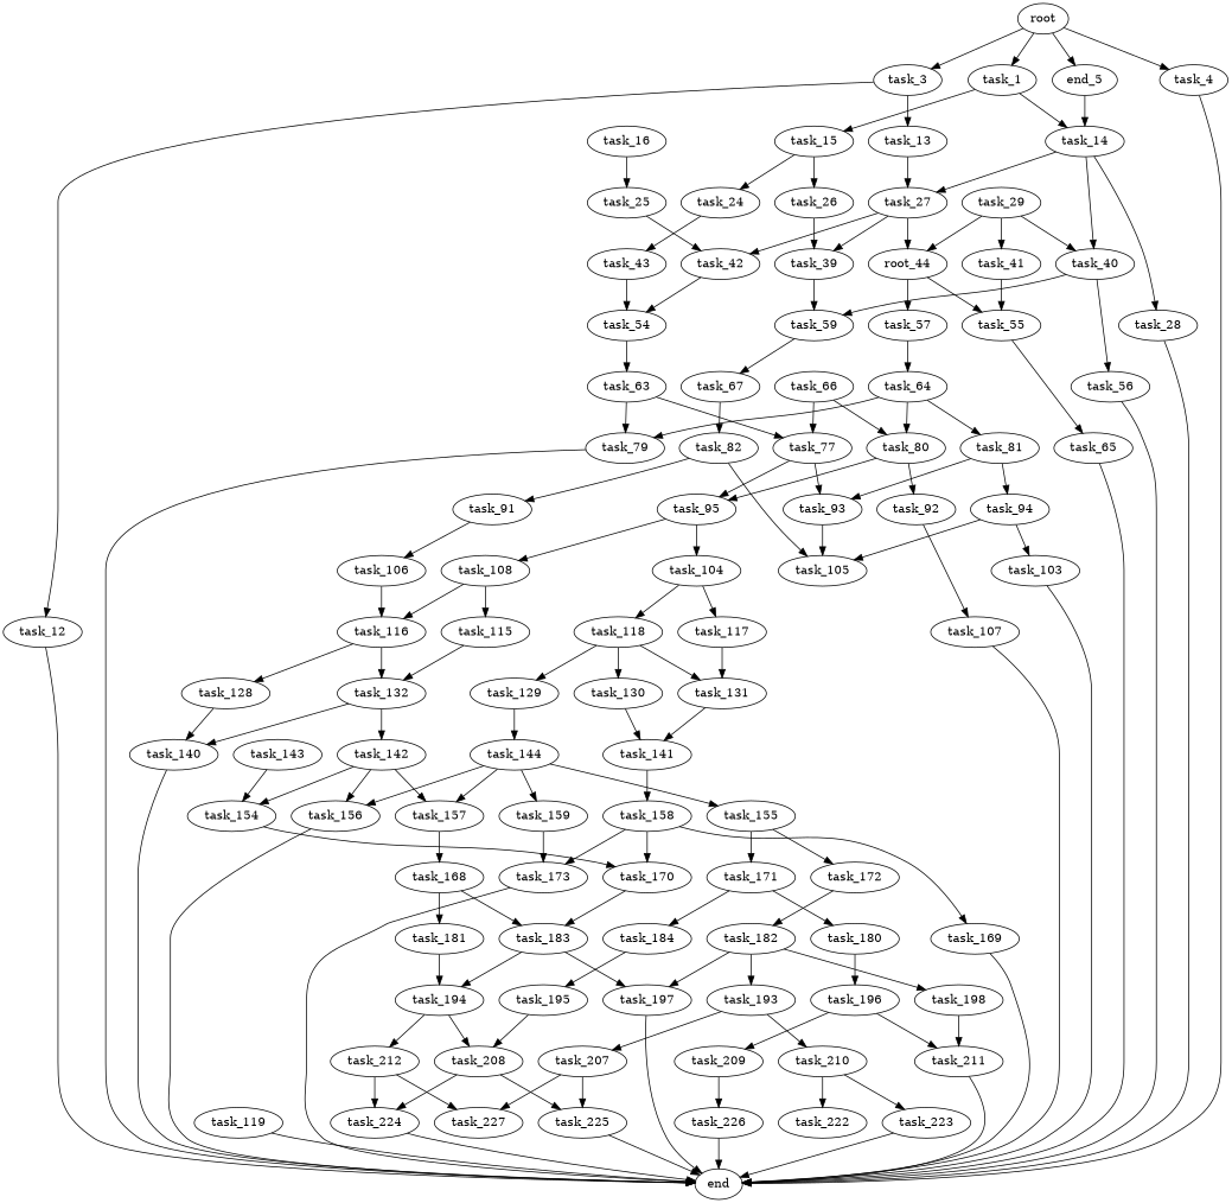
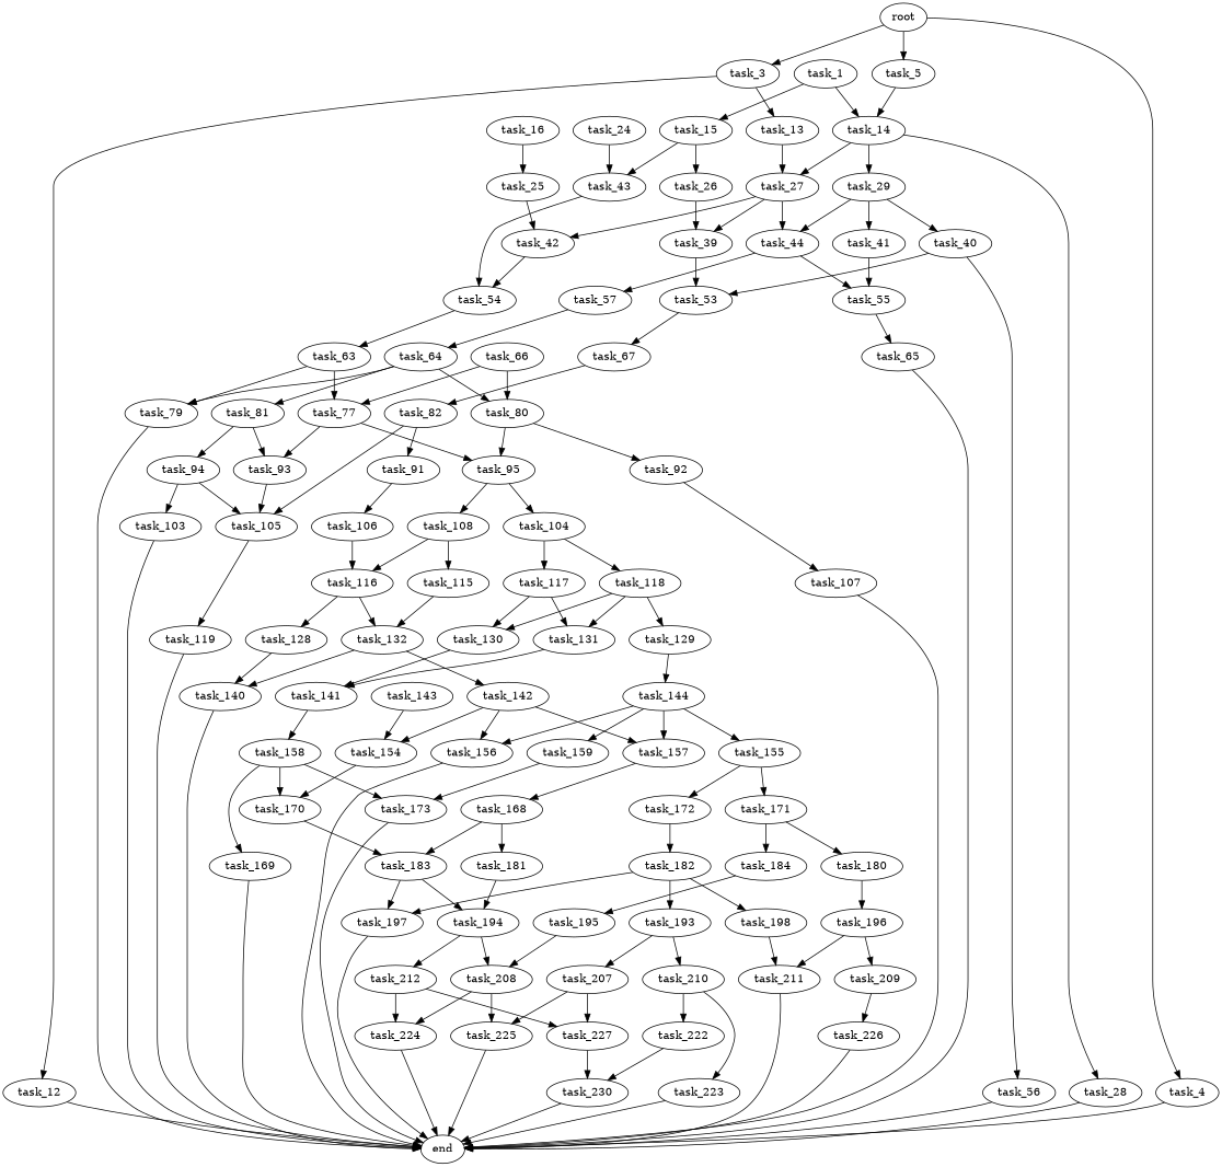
  digraph {
    root
    task_1
    task_3
    task_4
-   task_5 [label=end_5]
+   task_5
    task_14
    task_15
    task_12
    task_13
    end
    task_27
    task_28
    task_29
    task_24
    task_26
    task_16
    task_25
    task_42
    task_39
-   task_44 [label=root_44]
+   task_44
    task_40
    task_41
    task_43
    task_54
-   task_53 [label=task_59]
+   task_53
    task_55
    task_57
    task_56
    task_63
    task_67
    task_65
    task_64
    task_82
    task_77
    task_79
    task_66
    task_80
    task_81
    task_91
    task_105
    task_93
    task_95
    task_92
    task_94
    task_104
    task_108
    task_107
    task_103
    task_106
    task_119
    task_117
    task_118
    task_116
    task_115
    task_132
    task_128
    task_130
    task_131
    task_129
    task_141
    task_144
    task_140
    task_142
    task_156
    task_157
    task_154
    task_143
    task_158
    task_155
    task_159
    task_168
    task_171
    task_172
    task_173
    task_170
    task_169
    task_183
    task_181
    task_180
    task_184
    task_182
    task_194
    task_197
    task_196
    task_195
    task_193
    task_198
    task_208
    task_212
    task_209
    task_211
    task_207
    task_210
    task_226
    task_225
    task_224
    task_227
    task_222
    task_223
-   root -> task_1
+   task_230
    root -> task_3
    root -> task_4
    root -> task_5
    task_1 -> task_14
    task_1 -> task_15
    task_3 -> task_12
    task_3 -> task_13
    task_4 -> end
    task_5 -> task_14
    task_14 -> task_27
    task_14 -> task_28
-   task_14 -> task_40
-   task_15 -> task_24
+   task_14 -> task_29
+   task_15 -> task_43
    task_15 -> task_26
    task_12 -> end
    task_13 -> task_27
    task_27 -> task_42
    task_27 -> task_39
    task_27 -> task_44
    task_28 -> end
    task_29 -> task_44
    task_29 -> task_40
    task_29 -> task_41
    task_24 -> task_43
    task_26 -> task_39
    task_16 -> task_25
    task_25 -> task_42
    task_42 -> task_54
    task_39 -> task_53
    task_44 -> task_55
    task_44 -> task_57
    task_40 -> task_53
    task_40 -> task_56
    task_41 -> task_55
    task_43 -> task_54
    task_54 -> task_63
    task_53 -> task_67
    task_55 -> task_65
    task_57 -> task_64
    task_56 -> end
    task_63 -> task_77
    task_63 -> task_79
    task_67 -> task_82
    task_65 -> end
    task_64 -> task_79
    task_64 -> task_80
    task_64 -> task_81
    task_82 -> task_91
    task_82 -> task_105
    task_77 -> task_93
    task_77 -> task_95
    task_79 -> end
    task_66 -> task_77
    task_66 -> task_80
    task_80 -> task_95
    task_80 -> task_92
    task_81 -> task_93
    task_81 -> task_94
    task_91 -> task_106
+   task_105 -> task_119
    task_93 -> task_105
    task_95 -> task_104
    task_95 -> task_108
    task_92 -> task_107
    task_94 -> task_105
    task_94 -> task_103
    task_104 -> task_117
    task_104 -> task_118
    task_108 -> task_116
    task_108 -> task_115
    task_107 -> end
    task_103 -> end
    task_106 -> task_116
    task_119 -> end
+   task_117 -> task_130
    task_117 -> task_131
    task_118 -> task_130
    task_118 -> task_131
    task_118 -> task_129
    task_116 -> task_132
    task_116 -> task_128
    task_115 -> task_132
    task_132 -> task_140
    task_132 -> task_142
    task_128 -> task_140
    task_130 -> task_141
    task_131 -> task_141
    task_129 -> task_144
    task_141 -> task_158
    task_144 -> task_156
    task_144 -> task_157
    task_144 -> task_155
    task_144 -> task_159
    task_140 -> end
    task_142 -> task_156
    task_142 -> task_157
    task_142 -> task_154
    task_156 -> end
    task_157 -> task_168
    task_154 -> task_170
    task_143 -> task_154
    task_158 -> task_173
    task_158 -> task_170
    task_158 -> task_169
    task_155 -> task_171
    task_155 -> task_172
    task_159 -> task_173
    task_168 -> task_183
    task_168 -> task_181
    task_171 -> task_180
    task_171 -> task_184
    task_172 -> task_182
    task_173 -> end
    task_170 -> task_183
    task_169 -> end
    task_183 -> task_194
    task_183 -> task_197
    task_181 -> task_194
    task_180 -> task_196
    task_184 -> task_195
    task_182 -> task_197
    task_182 -> task_193
    task_182 -> task_198
    task_194 -> task_208
    task_194 -> task_212
    task_197 -> end
    task_196 -> task_209
    task_196 -> task_211
    task_195 -> task_208
    task_193 -> task_207
    task_193 -> task_210
    task_198 -> task_211
    task_208 -> task_225
    task_208 -> task_224
    task_212 -> task_224
    task_212 -> task_227
    task_209 -> task_226
    task_211 -> end
    task_207 -> task_225
    task_207 -> task_227
    task_210 -> task_222
    task_210 -> task_223
    task_226 -> end
    task_225 -> end
    task_224 -> end
+   task_227 -> task_230
+   task_222 -> task_230
    task_223 -> end
+   task_230 -> end
  }
